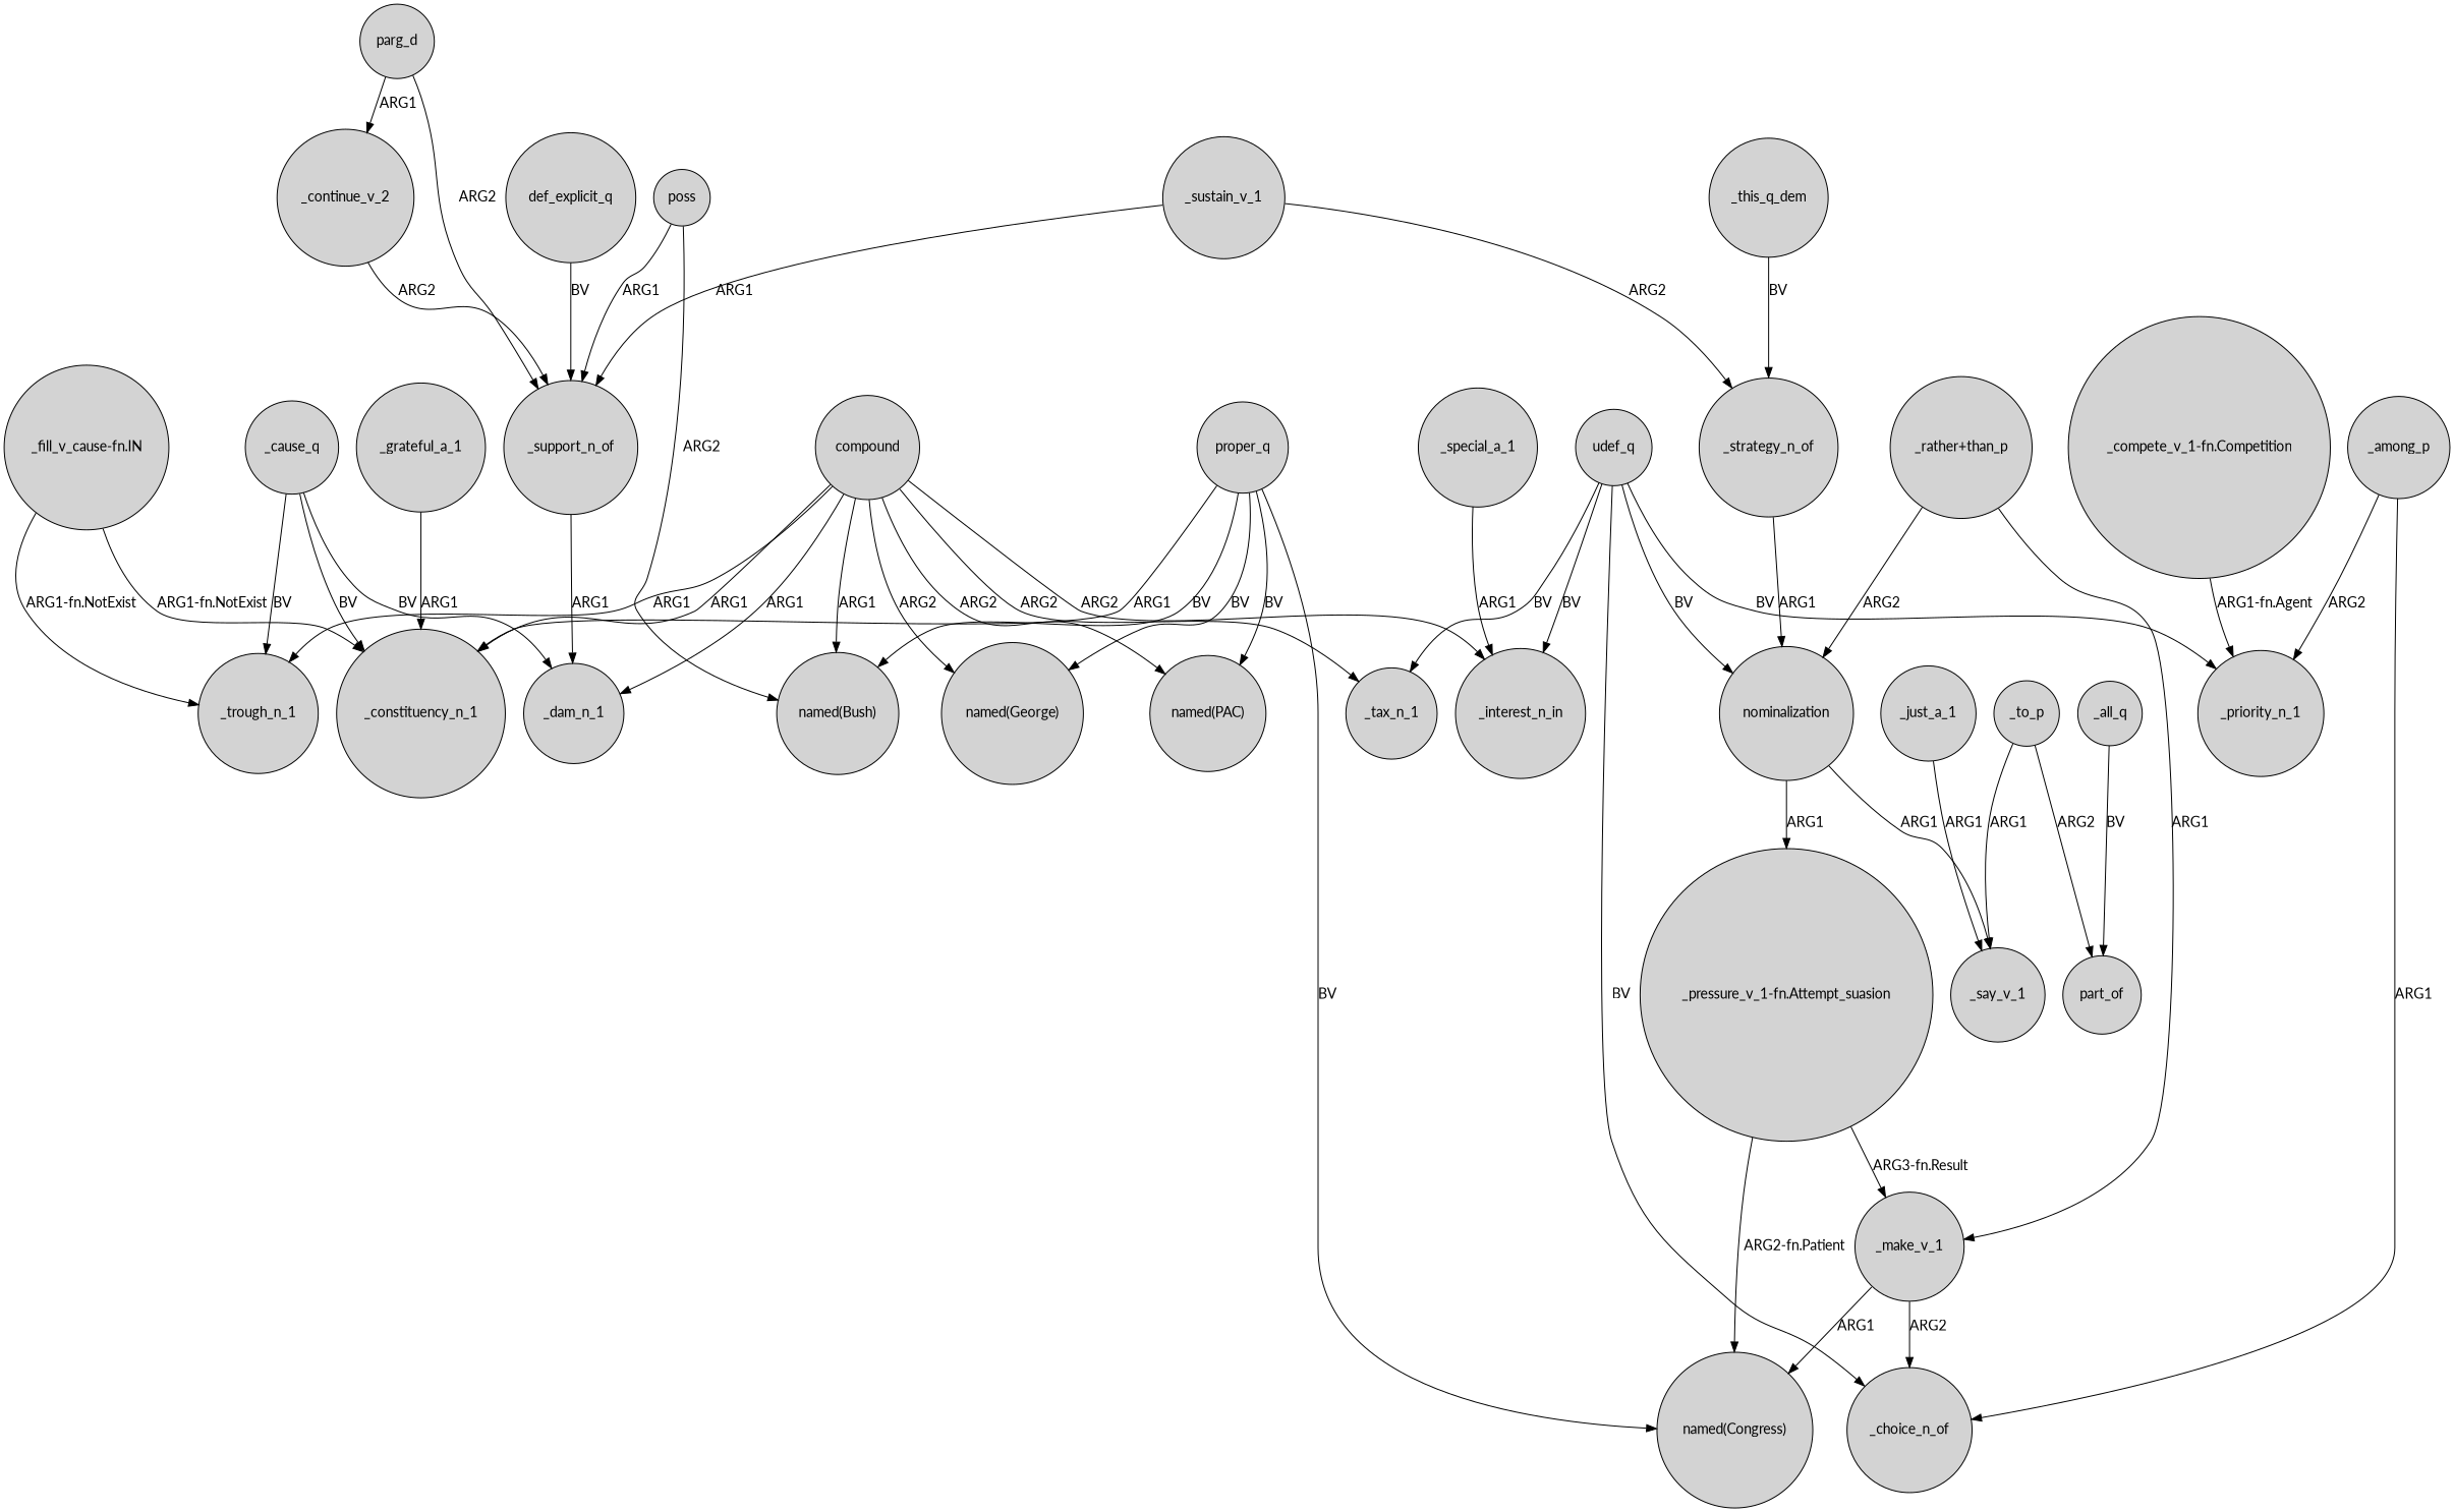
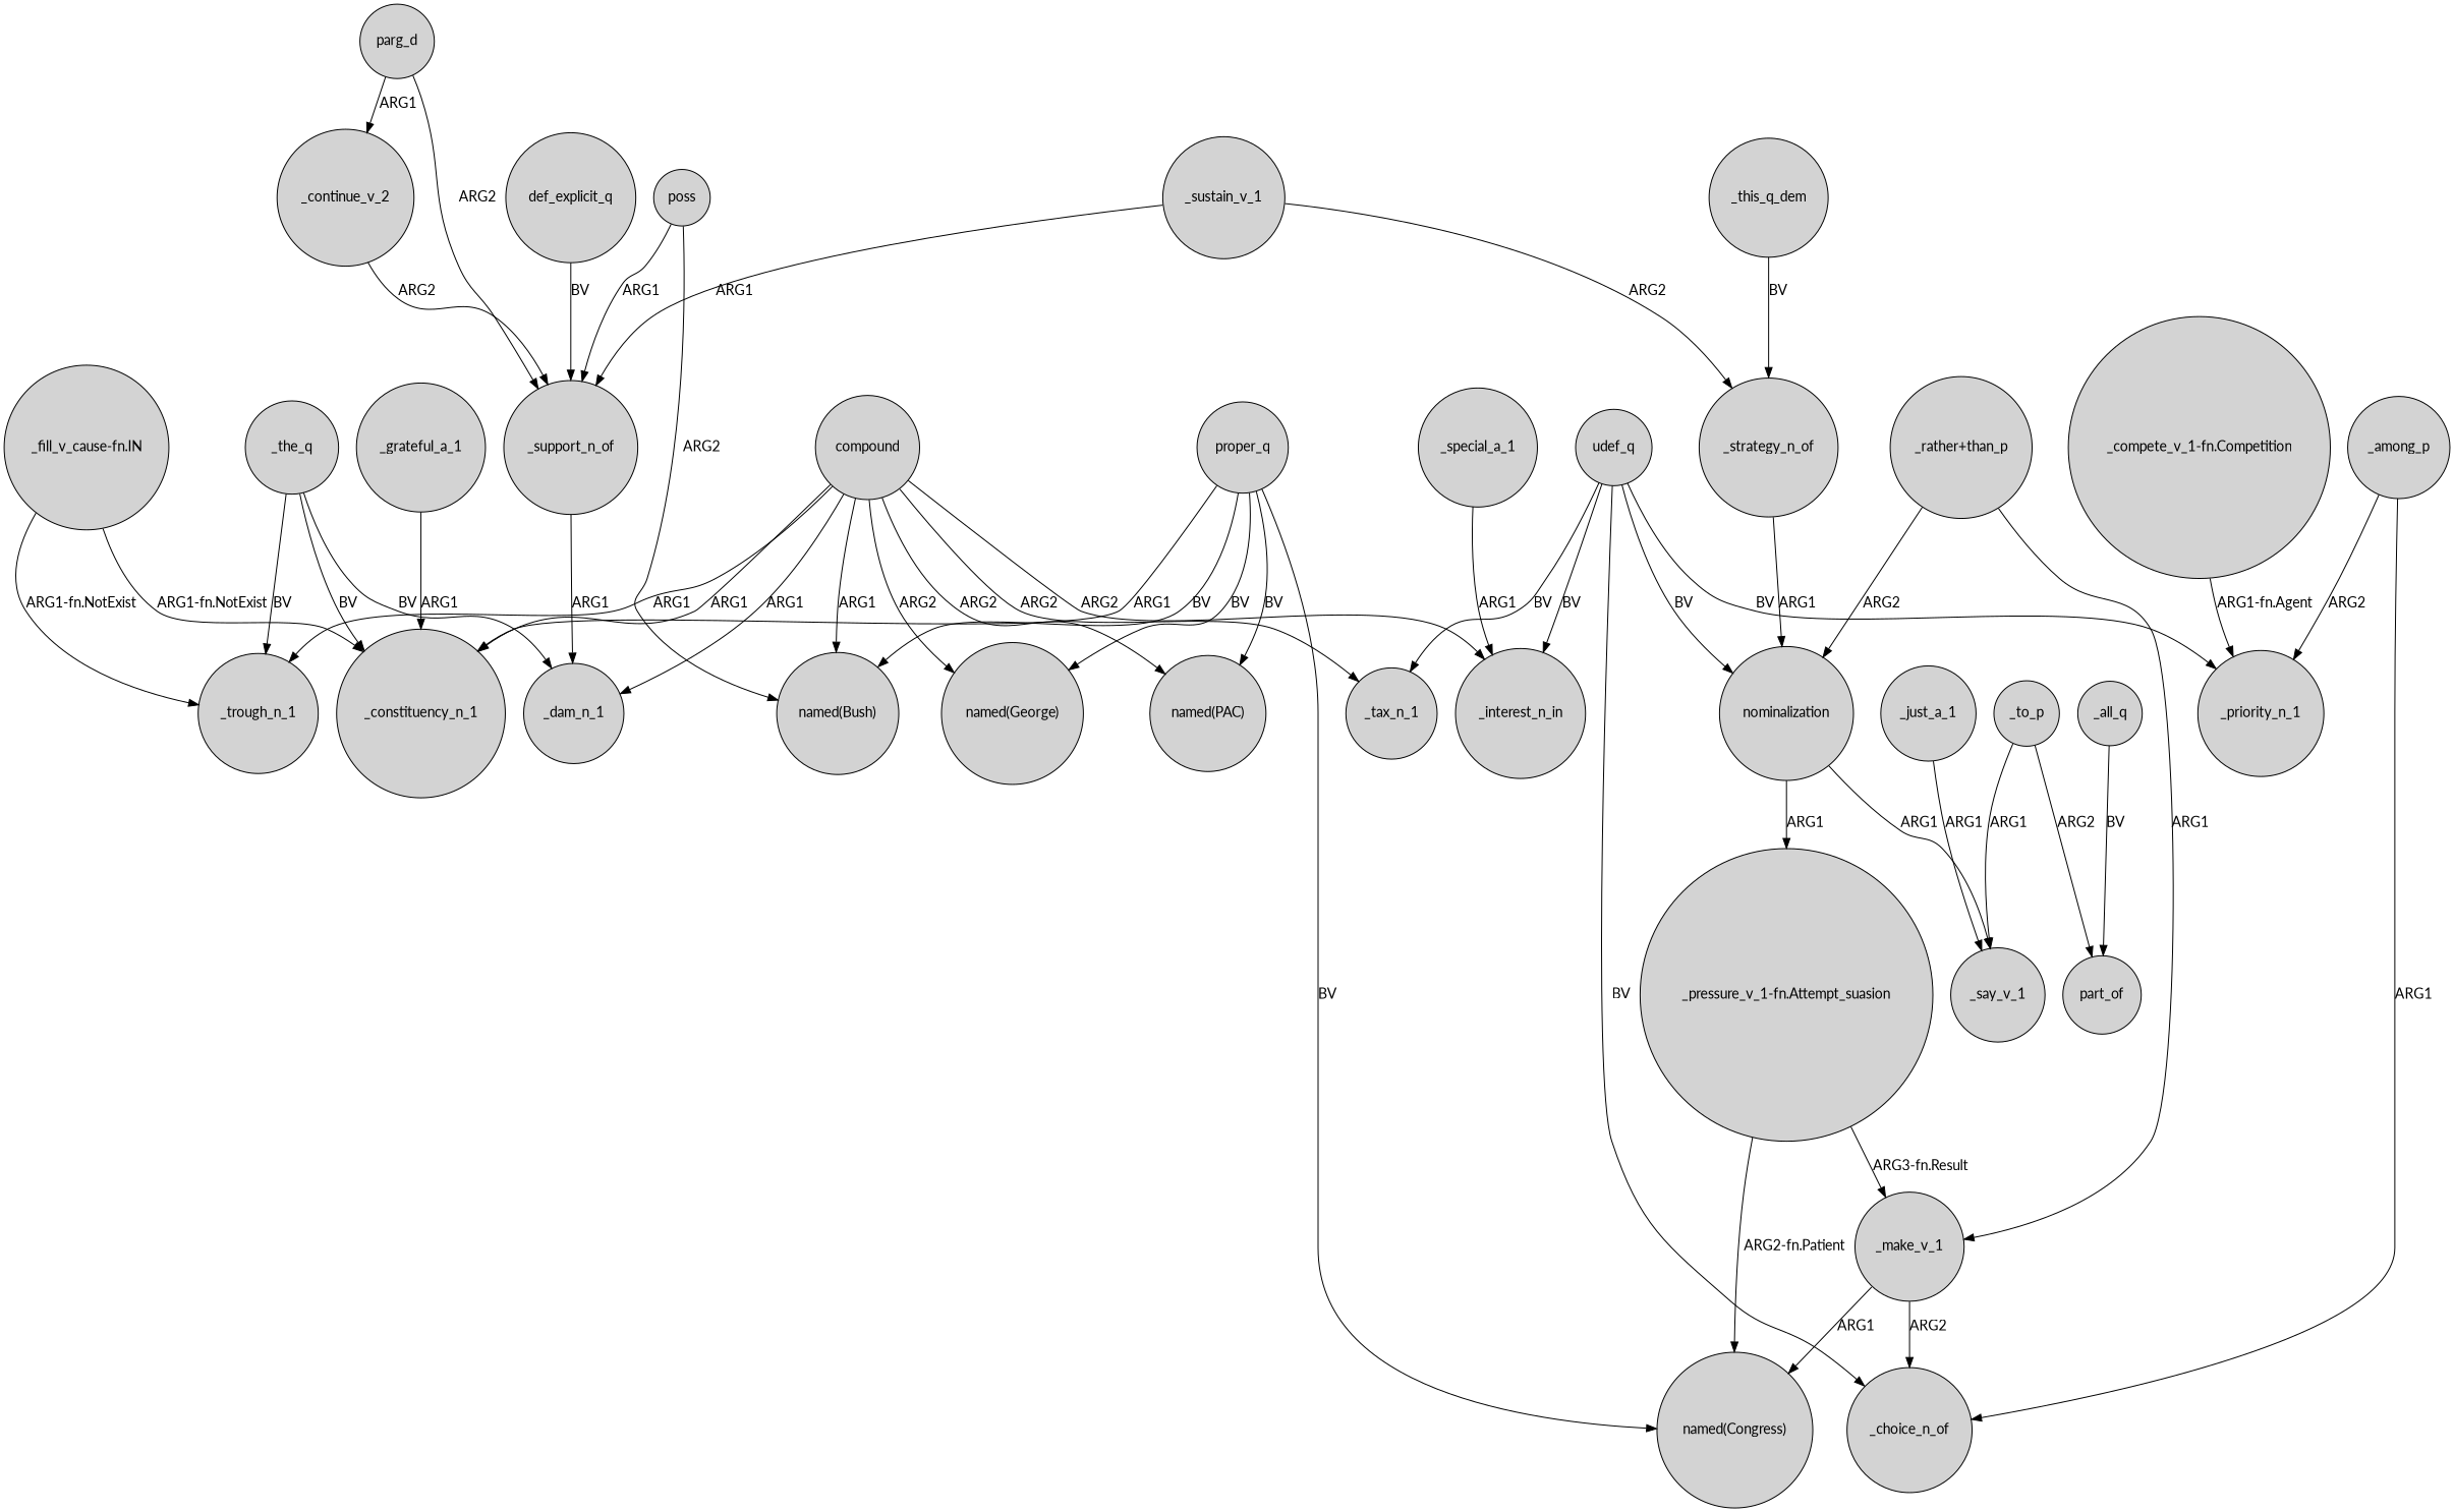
  digraph {
    fontname=Lato
    node [fontname=Lato shape=circle style=filled]
    edge [fontname=Lato]
    _continue_v_2
    _support_n_of
    _dam_n_1
-   _the_q [label=_cause_q]
+   _the_q
    _constituency_n_1
    _trough_n_1
    compound
    _interest_n_in
    "named(PAC)"
    "named(Bush)"
    "named(George)"
    _tax_n_1
    _special_a_1
    _all_q
    part_of
    _to_p
    _say_v_1
    poss
    _make_v_1
    "named(Congress)"
    _choice_n_of
    parg_d
    _among_p
    _priority_n_1
    "_rather+than_p"
    nominalization
    "_pressure_v_1-fn.Attempt_suasion"
    _grateful_a_1
    _just_a_1
    "_fill_v_cause-fn.IN"
    udef_q
    proper_q
    def_explicit_q
    _sustain_v_1
    _strategy_n_of
    "_compete_v_1-fn.Competition"
    _this_q_dem
    _continue_v_2 -> _support_n_of [label=ARG2]
    _support_n_of -> _dam_n_1 [label=ARG1]
    _the_q -> _dam_n_1 [label=BV]
    _the_q -> _constituency_n_1 [label=BV]
    _the_q -> _trough_n_1 [label=BV]
    compound -> _dam_n_1 [label=ARG1]
    compound -> _constituency_n_1 [label=ARG1]
    compound -> _trough_n_1 [label=ARG1]
    compound -> _interest_n_in [label=ARG2]
    compound -> "named(PAC)" [label=ARG2]
    compound -> "named(Bush)" [label=ARG1]
    compound -> "named(George)" [label=ARG2]
    compound -> _tax_n_1 [label=ARG2]
    _special_a_1 -> _interest_n_in [label=ARG1]
    _all_q -> part_of [label=BV]
    _to_p -> part_of [label=ARG2]
    _to_p -> _say_v_1 [label=ARG1]
    poss -> _support_n_of [label=ARG1]
    poss -> "named(Bush)" [label=ARG2]
    _make_v_1 -> "named(Congress)" [label=ARG1]
    _make_v_1 -> _choice_n_of [label=ARG2]
    parg_d -> _continue_v_2 [label=ARG1]
    parg_d -> _support_n_of [label=ARG2]
    _among_p -> _choice_n_of [label=ARG1]
    _among_p -> _priority_n_1 [label=ARG2]
    "_rather+than_p" -> _make_v_1 [label=ARG1]
    "_rather+than_p" -> nominalization [label=ARG2]
    nominalization -> _say_v_1 [label=ARG1]
    nominalization -> "_pressure_v_1-fn.Attempt_suasion" [label=ARG1]
    "_pressure_v_1-fn.Attempt_suasion" -> _make_v_1 [label="ARG3-fn.Result"]
    "_pressure_v_1-fn.Attempt_suasion" -> "named(Congress)" [label="ARG2-fn.Patient"]
    _grateful_a_1 -> _constituency_n_1 [label=ARG1]
    _just_a_1 -> _say_v_1 [label=ARG1]
    "_fill_v_cause-fn.IN" -> _constituency_n_1 [label="ARG1-fn.NotExist"]
    "_fill_v_cause-fn.IN" -> _trough_n_1 [label="ARG1-fn.NotExist"]
    udef_q -> _interest_n_in [label=BV]
    udef_q -> _tax_n_1 [label=BV]
    udef_q -> _choice_n_of [label=BV]
    udef_q -> _priority_n_1 [label=BV]
    udef_q -> nominalization [label=BV]
    proper_q -> _constituency_n_1 [label=ARG1]
    proper_q -> "named(PAC)" [label=BV]
    proper_q -> "named(Bush)" [label=BV]
    proper_q -> "named(George)" [label=BV]
    proper_q -> "named(Congress)" [label=BV]
    def_explicit_q -> _support_n_of [label=BV]
    _sustain_v_1 -> _support_n_of [label=ARG1]
    _sustain_v_1 -> _strategy_n_of [label=ARG2]
    _strategy_n_of -> nominalization [label=ARG1]
    "_compete_v_1-fn.Competition" -> _priority_n_1 [label="ARG1-fn.Agent"]
    _this_q_dem -> _strategy_n_of [label=BV]
  }
